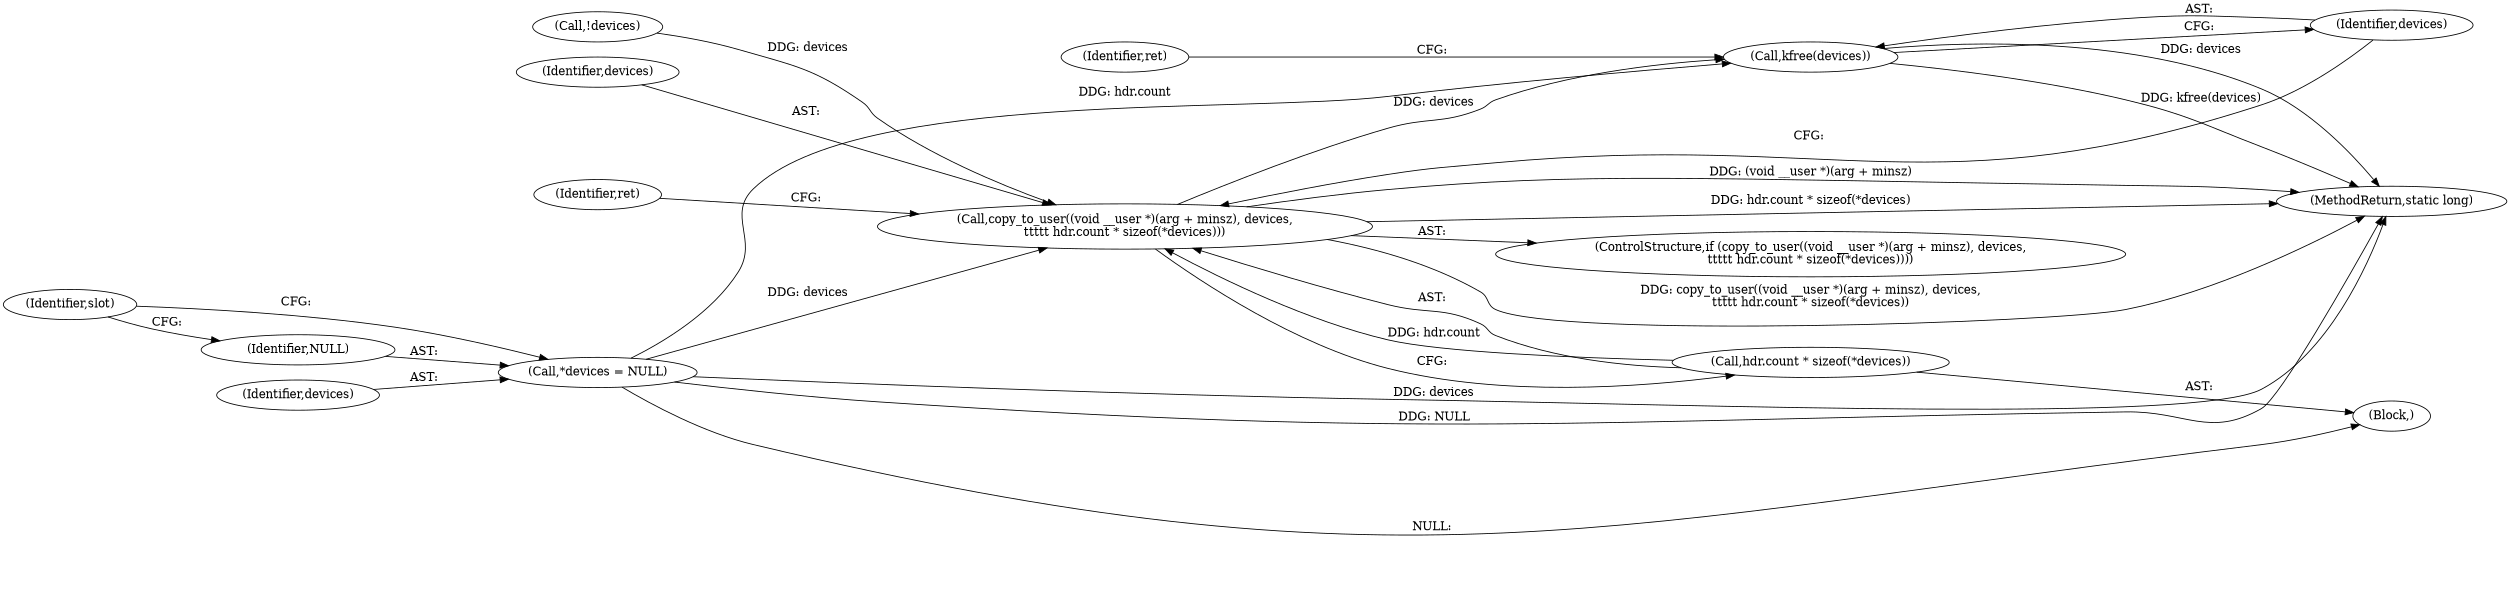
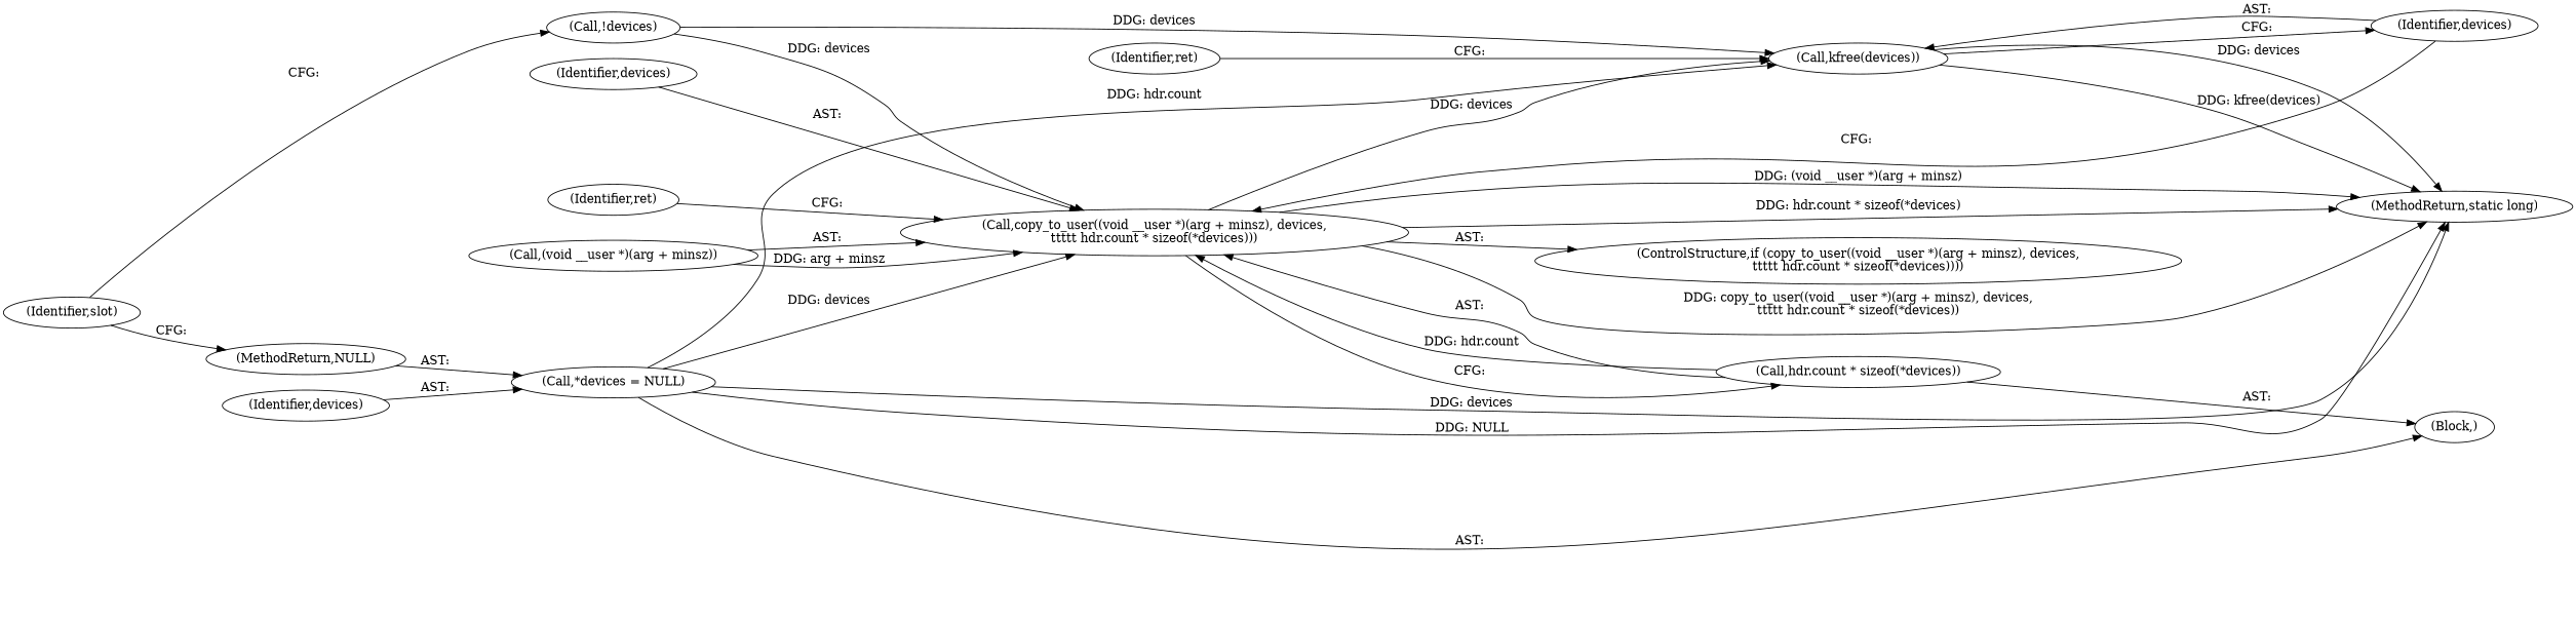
  digraph {
    rankdir=LR
    n1 [label="(Call,*devices = NULL)"]
    n2 [label="(Call,copy_to_user((void __user *)(arg + minsz), devices,\n\t\t\t\t\t hdr.count * sizeof(*devices)))"]
    n3 [label="(Call,kfree(devices))"]
    n4 [label="(Block,)"]
    n5 [label="(MethodReturn,static long)"]
    n6 [label="(ControlStructure,if (copy_to_user((void __user *)(arg + minsz), devices,\n\t\t\t\t\t hdr.count * sizeof(*devices))))"]
    n7 [label="(Call,hdr.count * sizeof(*devices))"]
    n8 [label="(Identifier,devices)"]
-   n9 [label="(Identifier,NULL)"]
+   n9 [label="(MethodReturn,NULL)"]
    n10 [label="(Identifier,ret)"]
    n11 [label="(Identifier,devices)"]
    n12 [label="(Identifier,ret)"]
    n13 [label="(Call,!devices)"]
+   n14 [label="(Call,(void __user *)(arg + minsz))"]
    n15 [label="(Identifier,devices)"]
    n16 [label="(Identifier,slot)"]
    n1 -> n2 [label="DDG: devices"]
    n1 -> n3 [label="DDG: hdr.count"]
-   n1 -> n4 [label="NULL: "]
+   n1 -> n4 [label="AST: "]
    n1 -> n5 [label="DDG: devices"]
    n1 -> n5 [label="DDG: NULL"]
    n2 -> n3 [label="DDG: devices"]
    n2 -> n5 [label="DDG: (void __user *)(arg + minsz)"]
    n2 -> n5 [label="DDG: hdr.count * sizeof(*devices)"]
    n2 -> n5 [label="DDG: copy_to_user((void __user *)(arg + minsz), devices,\n\t\t\t\t\t hdr.count * sizeof(*devices))"]
    n2 -> n6 [label="AST: "]
    n2 -> n7 [label="CFG: "]
    n3 -> n5 [label="DDG: kfree(devices)"]
    n3 -> n5 [label="DDG: devices"]
    n3 -> n8 [label="CFG: "]
    n7 -> n2 [label="AST: "]
    n7 -> n2 [label="DDG: hdr.count"]
    n7 -> n4 [label="AST: "]
    n8 -> n2 [label="CFG: "]
    n8 -> n3 [label="AST: "]
    n9 -> n1 [label="AST: "]
    n10 -> n3 [label="CFG: "]
    n11 -> n2 [label="AST: "]
    n12 -> n2 [label="CFG: "]
    n13 -> n2 [label="DDG: devices"]
+   n13 -> n3 [label="DDG: devices"]
+   n14 -> n2 [label="AST: "]
+   n14 -> n2 [label="DDG: arg + minsz"]
    n15 -> n1 [label="AST: "]
-   n16 -> n1 [label="CFG: "]
+   n16 -> n13 [label="CFG: "]
    n16 -> n9 [label="CFG: "]
  }
